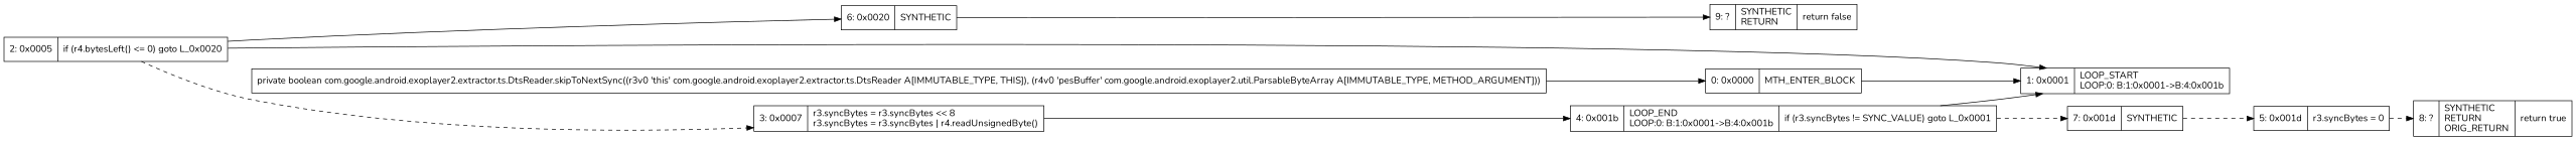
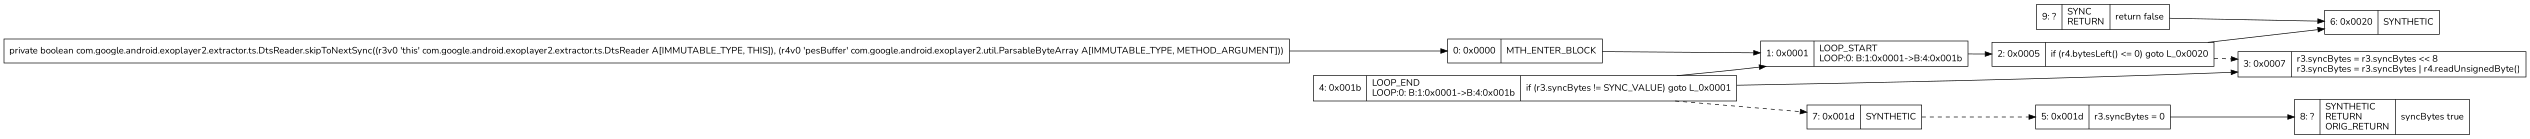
  digraph {
    fontname=Nunito
    rankdir=LR
    node [fontname=Nunito shape=record]
    edge [fontname=Nunito]
    n1 [label="{0\:\ 0x0000|MTH_ENTER_BLOCK\l}"]
    n2 [label="{1\:\ 0x0001|LOOP_START\lLOOP:0: B:1:0x0001\-\>B:4:0x001b\l}"]
    n3 [label="{2\:\ 0x0005|if (r4.bytesLeft() \<= 0) goto L_0x0020\l}"]
    n4 [label="{3\:\ 0x0007|r3.syncBytes = r3.syncBytes \<\< 8\lr3.syncBytes = r3.syncBytes \| r4.readUnsignedByte()\l}"]
    n5 [label="{6\:\ 0x0020|SYNTHETIC\l}"]
    n6 [label="{4\:\ 0x001b|LOOP_END\lLOOP:0: B:1:0x0001\-\>B:4:0x001b\l|if (r3.syncBytes != SYNC_VALUE) goto L_0x0001\l}"]
-   n7 [label="{9\:\ ?|SYNTHETIC\lRETURN\l|return false\l}"]
+   n7 [label="{9\:\ ?|SYNC\lRETURN\l|return false\l}"]
    n8 [label="{7\:\ 0x001d|SYNTHETIC\l}"]
    n9 [label="{5\:\ 0x001d|r3.syncBytes = 0\l}"]
-   n10 [label="{8\:\ ?|SYNTHETIC\lRETURN\lORIG_RETURN\l|return true\l}"]
+   n10 [label="{8\:\ ?|SYNTHETIC\lRETURN\lORIG_RETURN\l|syncBytes true\l}"]
    n11 [label="{private boolean com.google.android.exoplayer2.extractor.ts.DtsReader.skipToNextSync((r3v0 'this' com.google.android.exoplayer2.extractor.ts.DtsReader A[IMMUTABLE_TYPE, THIS]), (r4v0 'pesBuffer' com.google.android.exoplayer2.util.ParsableByteArray A[IMMUTABLE_TYPE, METHOD_ARGUMENT])) }"]
    n1 -> n2
-   n3 -> n2
+   n2 -> n3
    n3 -> n4 [style=dashed]
    n3 -> n5
-   n4 -> n6
-   n5 -> n7
+   n6 -> n4
+   n7 -> n5
    n6 -> n2
    n6 -> n8 [style=dashed]
    n8 -> n9 [style=dashed]
-   n9 -> n10 [style=dashed]
+   n9 -> n10
    n11 -> n1
  }
